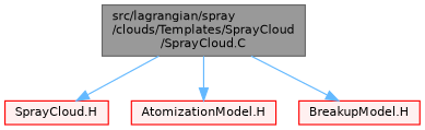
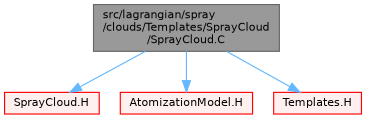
  digraph {
    node [color=red fillcolor="#FFF0F0" fontname=Helvetica fontsize=10 shape=box style=filled]
    edge [color=steelblue1 fontname=Helvetica fontsize=10 labelfontname=Helvetica labelfontsize=10 style=solid]
    n1 [color=gray40 fillcolor=grey60 fontcolor=black height=0.2 label="src/lagrangian/spray\l/clouds/Templates/SprayCloud\l/SprayCloud.C" width=0.4]
    n2 [height=0.2 label="SprayCloud.H" width=0.4]
    n3 [height=0.2 label="AtomizationModel.H" width=0.4]
-   n4 [height=0.2 label="BreakupModel.H" width=0.4]
+   n4 [height=0.2 label="Templates.H" width=0.4]
    n1 -> n2
    n1 -> n3
    n1 -> n4
  }
